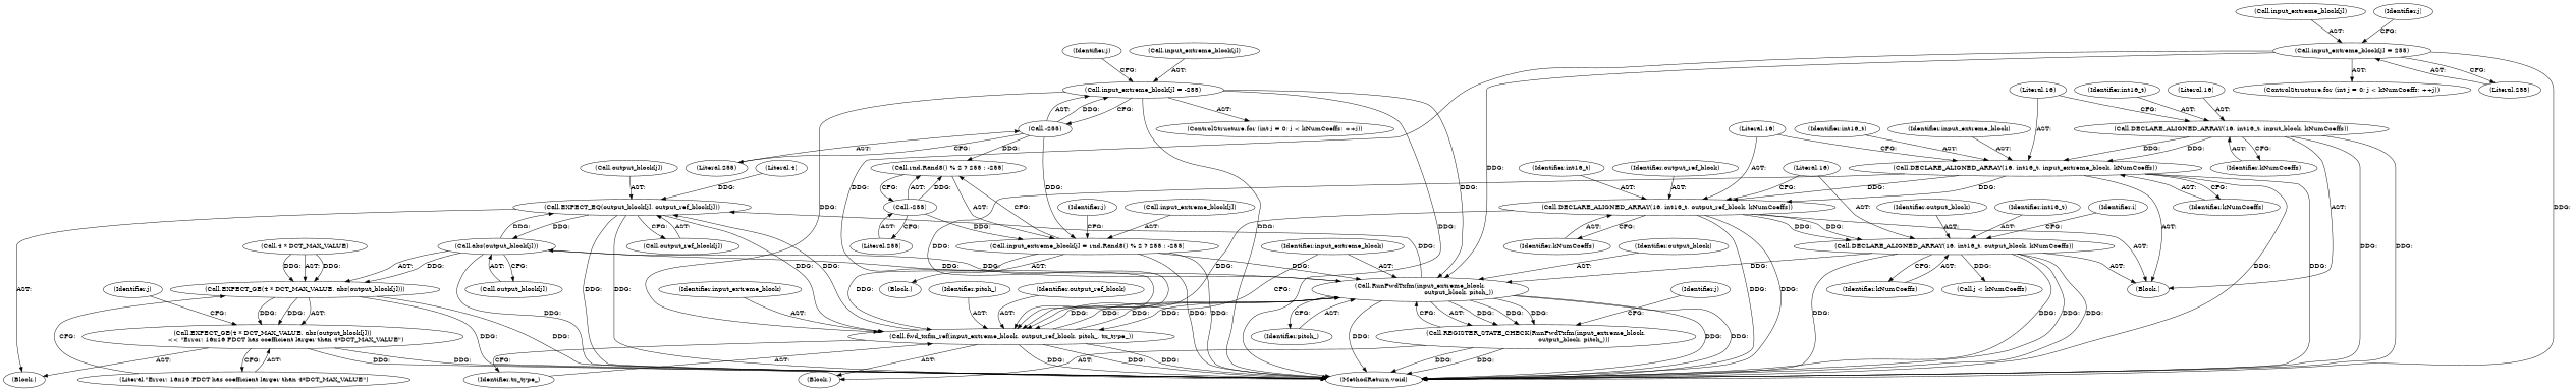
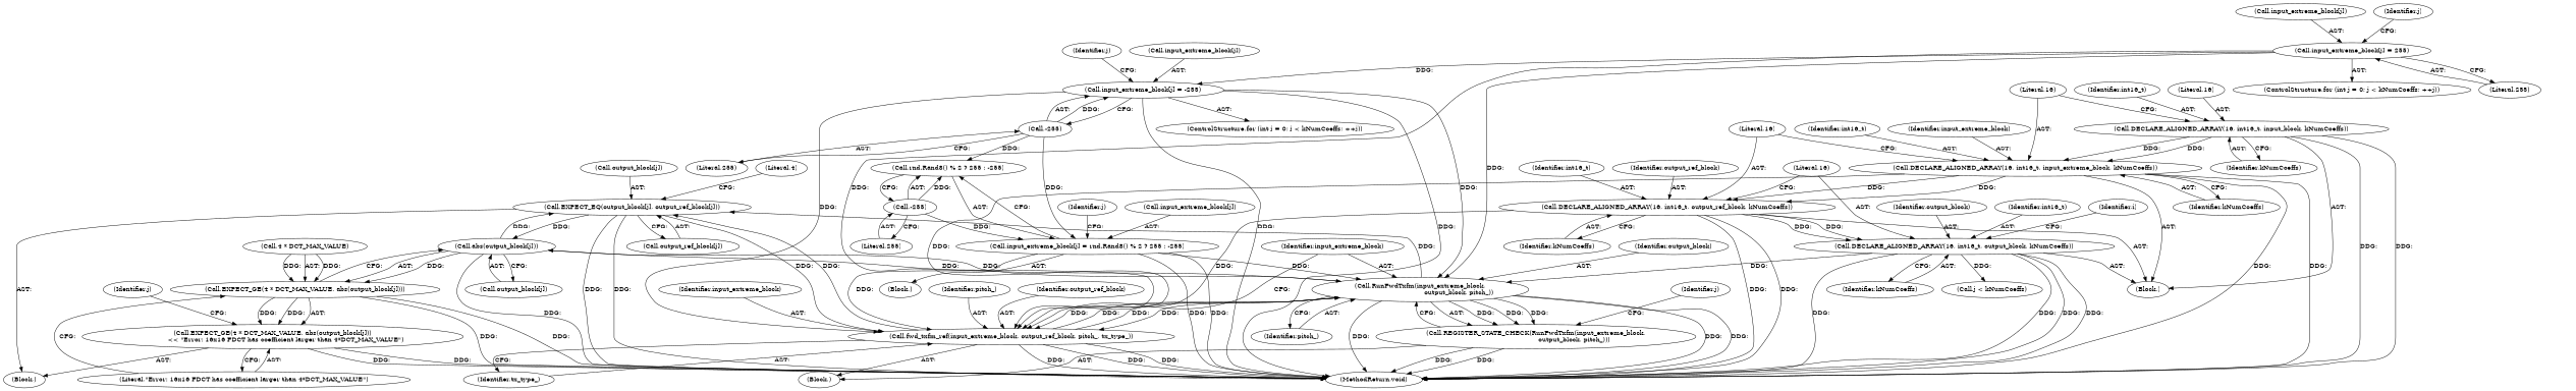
  digraph {
    n1 [label="(Call,EXPECT_EQ(output_block[j], output_ref_block[j]))"]
    n2 [label="(Call,abs(output_block[j]))"]
    n3 [label="(Call,fwd_txfm_ref(input_extreme_block, output_ref_block, pitch_, tx_type_))"]
    n4 [label="(Block,)"]
    n5 [label="(MethodReturn,void)"]
    n6 [label="(Call,output_ref_block[j])"]
    n7 [label="(Call,RunFwdTxfm(input_extreme_block,\n                                      output_block, pitch_))"]
    n8 [label="(Call,EXPECT_GE(4 * DCT_MAX_VALUE, abs(output_block[j])))"]
    n9 [label="(Call,output_block[j])"]
    n10 [label="(Identifier,tx_type_)"]
    n11 [label="(Block,)"]
    n12 [label="(Call,REGISTER_STATE_CHECK(RunFwdTxfm(input_extreme_block,\n                                      output_block, pitch_)))"]
    n13 [label="(Identifier,pitch_)"]
    n14 [label="(Call,EXPECT_GE(4 * DCT_MAX_VALUE, abs(output_block[j]))\n             << \"Error: 16x16 FDCT has coefficient larger than 4*DCT_MAX_VALUE\")"]
    n15 [label="(Call,input_extreme_block[j] = 255)"]
    n16 [label="(ControlStructure,for (int j = 0; j < kNumCoeffs; ++j))"]
    n17 [label="(Literal,255)"]
    n18 [label="(Call,input_extreme_block[j] = -255)"]
    n19 [label="(Call,-255)"]
    n20 [label="(ControlStructure,for (int j = 0; j < kNumCoeffs; ++j))"]
    n21 [label="(Call,input_extreme_block[j] = rnd.Rand8() % 2 ? 255 : -255)"]
    n22 [label="(Literal,255)"]
    n23 [label="(Call,rnd.Rand8() % 2 ? 255 : -255)"]
    n24 [label="(Block,)"]
    n25 [label="(Call,-255)"]
    n26 [label="(Literal,255)"]
    n27 [label="(Call,DECLARE_ALIGNED_ARRAY(16, int16_t, input_extreme_block, kNumCoeffs))"]
    n28 [label="(Call,DECLARE_ALIGNED_ARRAY(16, int16_t, output_ref_block, kNumCoeffs))"]
    n29 [label="(Block,)"]
    n30 [label="(Identifier,kNumCoeffs)"]
    n31 [label="(Call,DECLARE_ALIGNED_ARRAY(16, int16_t, output_block, kNumCoeffs))"]
    n32 [label="(Identifier,kNumCoeffs)"]
    n33 [label="(Call,DECLARE_ALIGNED_ARRAY(16, int16_t, input_block, kNumCoeffs))"]
    n34 [label="(Identifier,kNumCoeffs)"]
    n35 [label="(Identifier,kNumCoeffs)"]
    n36 [label="(Call,j < kNumCoeffs)"]
    n37 [label="(Literal,\"Error: 16x16 FDCT has coefficient larger than 4*DCT_MAX_VALUE\")"]
    n38 [label="(Identifier,int16_t)"]
    n39 [label="(Literal,4)"]
    n40 [label="(Identifier,j)"]
    n41 [label="(Identifier,output_block)"]
    n42 [label="(Identifier,j)"]
    n43 [label="(Call,4 * DCT_MAX_VALUE)"]
    n44 [label="(Identifier,int16_t)"]
    n45 [label="(Call,input_extreme_block[j])"]
    n46 [label="(Literal,16)"]
    n47 [label="(Call,output_block[j])"]
    n48 [label="(Call,input_extreme_block[j])"]
    n49 [label="(Literal,16)"]
    n50 [label="(Literal,16)"]
    n51 [label="(Identifier,int16_t)"]
    n52 [label="(Identifier,input_extreme_block)"]
    n53 [label="(Identifier,j)"]
    n54 [label="(Identifier,int16_t)"]
    n55 [label="(Identifier,pitch_)"]
    n56 [label="(Call,input_extreme_block[j])"]
    n57 [label="(Literal,16)"]
    n58 [label="(Identifier,output_ref_block)"]
    n59 [label="(Identifier,output_ref_block)"]
    n60 [label="(Identifier,input_extreme_block)"]
    n61 [label="(Identifier,output_block)"]
    n62 [label="(Identifier,i)"]
    n63 [label="(Identifier,j)"]
    n64 [label="(Identifier,input_extreme_block)"]
    n65 [label="(Identifier,j)"]
    n1 -> n2 [label="DDG: "]
    n1 -> n3 [label="DDG: "]
    n1 -> n4 [label="AST: "]
    n1 -> n5 [label="DDG: "]
    n1 -> n5 [label="DDG: "]
    n1 -> n6 [label="CFG: "]
    n2 -> n1 [label="DDG: "]
    n2 -> n5 [label="DDG: "]
    n2 -> n7 [label="DDG: "]
    n2 -> n8 [label="AST: "]
    n2 -> n8 [label="DDG: "]
    n2 -> n9 [label="CFG: "]
    n3 -> n1 [label="DDG: "]
    n3 -> n5 [label="DDG: "]
    n3 -> n5 [label="DDG: "]
    n3 -> n5 [label="DDG: "]
    n3 -> n7 [label="DDG: "]
    n3 -> n7 [label="DDG: "]
    n3 -> n10 [label="CFG: "]
    n3 -> n11 [label="AST: "]
    n6 -> n1 [label="AST: "]
    n7 -> n1 [label="DDG: "]
    n7 -> n2 [label="DDG: "]
    n7 -> n3 [label="DDG: "]
    n7 -> n3 [label="DDG: "]
    n7 -> n5 [label="DDG: "]
    n7 -> n5 [label="DDG: "]
    n7 -> n5 [label="DDG: "]
    n7 -> n12 [label="AST: "]
    n7 -> n12 [label="DDG: "]
    n7 -> n12 [label="DDG: "]
    n7 -> n12 [label="DDG: "]
    n7 -> n13 [label="CFG: "]
+   n8 -> n2 [label="CFG: "]
    n8 -> n5 [label="DDG: "]
    n8 -> n5 [label="DDG: "]
    n8 -> n14 [label="AST: "]
    n8 -> n14 [label="DDG: "]
    n8 -> n14 [label="DDG: "]
    n9 -> n2 [label="AST: "]
    n10 -> n3 [label="AST: "]
    n12 -> n5 [label="DDG: "]
    n12 -> n5 [label="DDG: "]
    n12 -> n7 [label="CFG: "]
    n12 -> n11 [label="AST: "]
    n13 -> n7 [label="AST: "]
    n14 -> n4 [label="AST: "]
    n14 -> n5 [label="DDG: "]
    n14 -> n5 [label="DDG: "]
    n14 -> n37 [label="CFG: "]
    n15 -> n3 [label="DDG: "]
-   n15 -> n5 [label="DDG: "]
+   n15 -> n18 [label="DDG: "]
    n15 -> n7 [label="DDG: "]
    n15 -> n16 [label="AST: "]
    n15 -> n17 [label="CFG: "]
    n17 -> n15 [label="AST: "]
    n18 -> n3 [label="DDG: "]
    n18 -> n5 [label="DDG: "]
    n18 -> n5 [label="DDG: "]
    n18 -> n7 [label="DDG: "]
    n18 -> n19 [label="CFG: "]
    n18 -> n20 [label="AST: "]
    n19 -> n18 [label="AST: "]
    n19 -> n18 [label="DDG: "]
    n19 -> n21 [label="DDG: "]
    n19 -> n22 [label="CFG: "]
    n19 -> n23 [label="DDG: "]
    n21 -> n3 [label="DDG: "]
    n21 -> n5 [label="DDG: "]
    n21 -> n5 [label="DDG: "]
    n21 -> n7 [label="DDG: "]
    n21 -> n23 [label="CFG: "]
    n21 -> n24 [label="AST: "]
    n22 -> n19 [label="AST: "]
    n23 -> n21 [label="AST: "]
    n23 -> n25 [label="CFG: "]
    n25 -> n21 [label="DDG: "]
    n25 -> n23 [label="AST: "]
    n25 -> n23 [label="DDG: "]
    n25 -> n26 [label="CFG: "]
    n26 -> n25 [label="AST: "]
    n27 -> n3 [label="DDG: "]
    n27 -> n5 [label="DDG: "]
    n27 -> n5 [label="DDG: "]
    n27 -> n28 [label="DDG: "]
    n27 -> n28 [label="DDG: "]
    n27 -> n29 [label="AST: "]
    n27 -> n30 [label="CFG: "]
    n28 -> n3 [label="DDG: "]
    n28 -> n5 [label="DDG: "]
    n28 -> n5 [label="DDG: "]
    n28 -> n29 [label="AST: "]
    n28 -> n31 [label="DDG: "]
    n28 -> n31 [label="DDG: "]
    n28 -> n32 [label="CFG: "]
    n30 -> n27 [label="AST: "]
    n31 -> n5 [label="DDG: "]
    n31 -> n5 [label="DDG: "]
    n31 -> n5 [label="DDG: "]
    n31 -> n5 [label="DDG: "]
    n31 -> n7 [label="DDG: "]
    n31 -> n29 [label="AST: "]
    n31 -> n35 [label="CFG: "]
    n31 -> n36 [label="DDG: "]
    n32 -> n28 [label="AST: "]
    n33 -> n5 [label="DDG: "]
    n33 -> n5 [label="DDG: "]
    n33 -> n27 [label="DDG: "]
    n33 -> n27 [label="DDG: "]
    n33 -> n29 [label="AST: "]
    n33 -> n34 [label="CFG: "]
    n34 -> n33 [label="AST: "]
    n35 -> n31 [label="AST: "]
    n37 -> n8 [label="CFG: "]
    n37 -> n14 [label="AST: "]
    n38 -> n28 [label="AST: "]
-   n39 -> n1 [label="DDG: "]
+   n39 -> n1 [label="CFG: "]
    n40 -> n18 [label="CFG: "]
    n41 -> n31 [label="AST: "]
    n42 -> n12 [label="CFG: "]
    n43 -> n8 [label="AST: "]
    n43 -> n8 [label="DDG: "]
    n43 -> n8 [label="DDG: "]
    n44 -> n33 [label="AST: "]
    n45 -> n18 [label="AST: "]
    n46 -> n33 [label="AST: "]
    n47 -> n1 [label="AST: "]
    n48 -> n15 [label="AST: "]
    n49 -> n28 [label="CFG: "]
    n49 -> n31 [label="AST: "]
    n50 -> n27 [label="AST: "]
    n50 -> n33 [label="CFG: "]
    n51 -> n31 [label="AST: "]
    n52 -> n3 [label="CFG: "]
    n52 -> n7 [label="AST: "]
    n53 -> n21 [label="CFG: "]
    n54 -> n27 [label="AST: "]
    n55 -> n3 [label="AST: "]
    n56 -> n21 [label="AST: "]
    n57 -> n27 [label="CFG: "]
    n57 -> n28 [label="AST: "]
    n58 -> n3 [label="AST: "]
    n59 -> n28 [label="AST: "]
    n60 -> n27 [label="AST: "]
    n61 -> n7 [label="AST: "]
    n62 -> n31 [label="CFG: "]
    n63 -> n15 [label="CFG: "]
    n64 -> n3 [label="AST: "]
    n65 -> n14 [label="CFG: "]
  }
